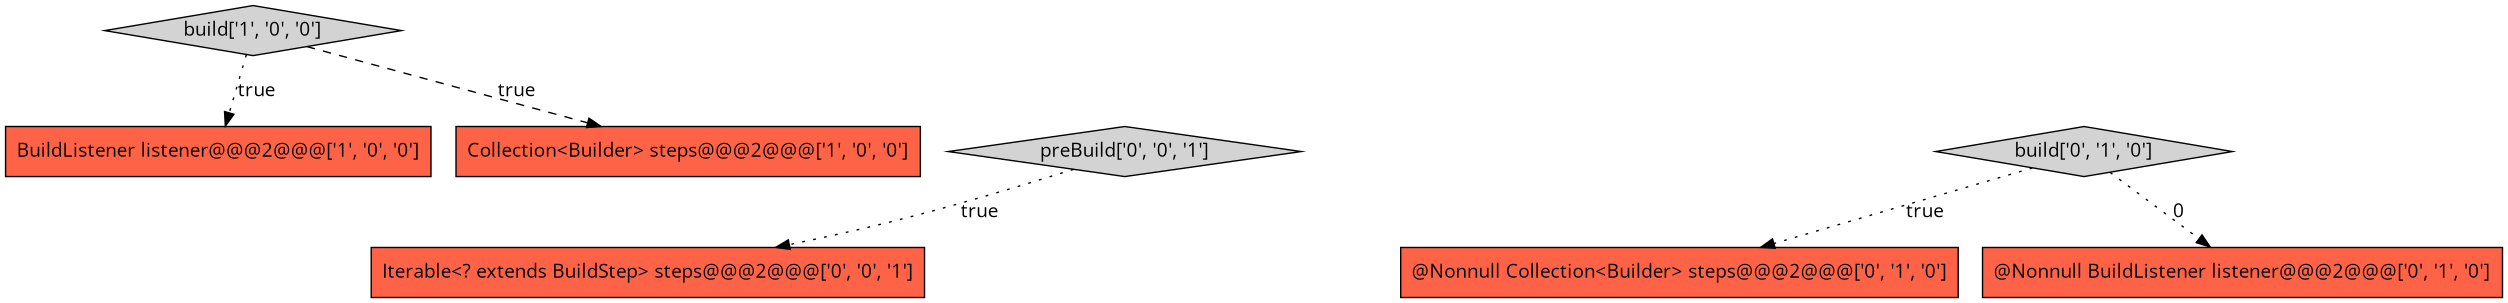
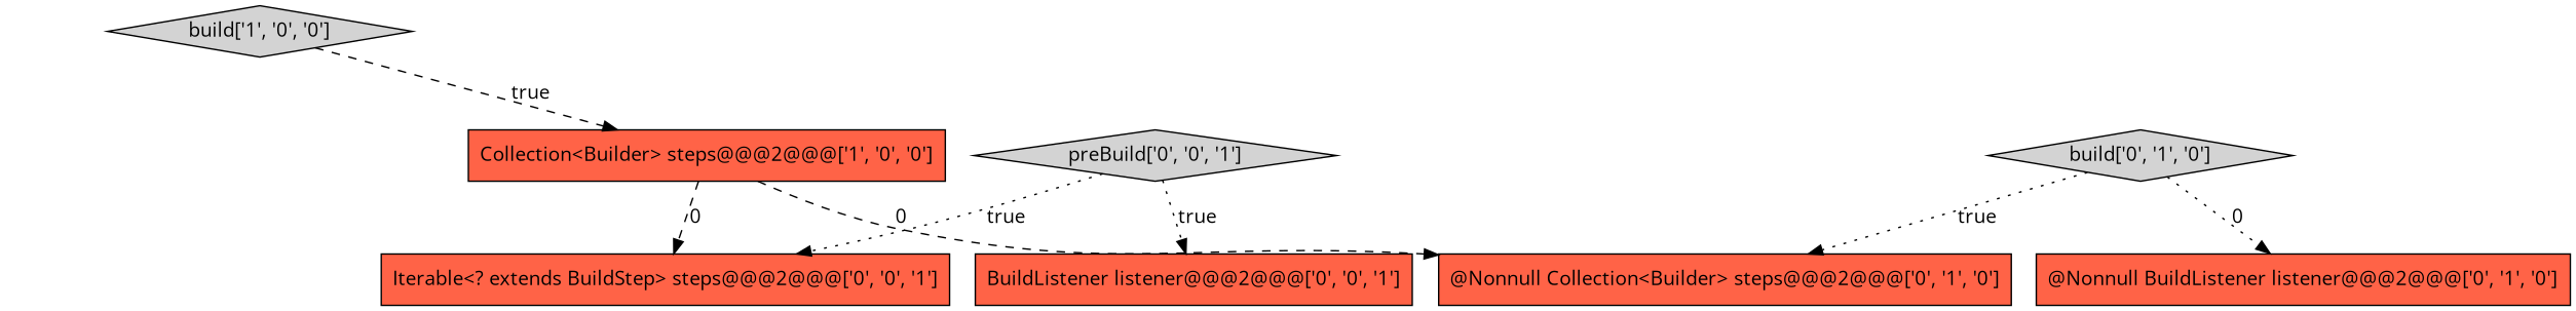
  digraph {
    fontname="Open Sans"
    node [fillcolor=tomato fontname="Open Sans" shape=box style=filled]
    edge [fontname="Open Sans" style=dotted]
    n1 [fillcolor=lightgray label="build['1', '0', '0']" shape=diamond]
-   n2 [label="BuildListener listener@@@2@@@['1', '0', '0']"]
    n3 [label="Collection<Builder> steps@@@2@@@['1', '0', '0']"]
    n4 [label="Iterable<? extends BuildStep> steps@@@2@@@['0', '0', '1']"]
    n5 [label="@Nonnull Collection<Builder> steps@@@2@@@['0', '1', '0']"]
+   n6 [label="BuildListener listener@@@2@@@['0', '0', '1']"]
    n7 [fillcolor=lightgray label="preBuild['0', '0', '1']" shape=diamond]
    n8 [fillcolor=lightgray label="build['0', '1', '0']" shape=diamond]
    n9 [label="@Nonnull BuildListener listener@@@2@@@['0', '1', '0']"]
-   n1 -> n2 [label=true]
    n1 -> n3 [label=true style=dashed]
+   n3 -> n4 [label=0 style=dashed]
+   n3 -> n5 [label=0 style=dashed]
    n7 -> n4 [label=true]
+   n7 -> n6 [label=true]
    n8 -> n5 [label=true]
    n8 -> n9 [label=0]
  }
